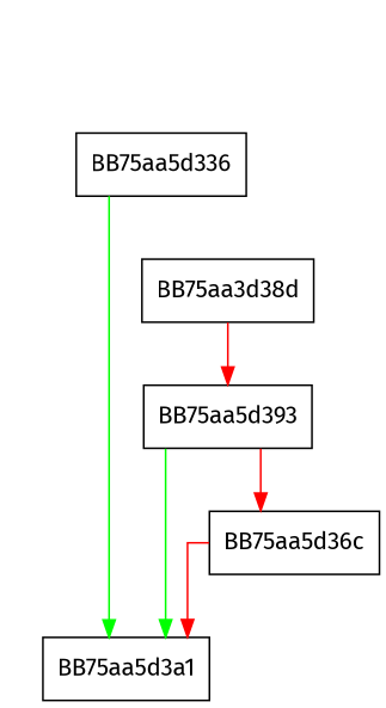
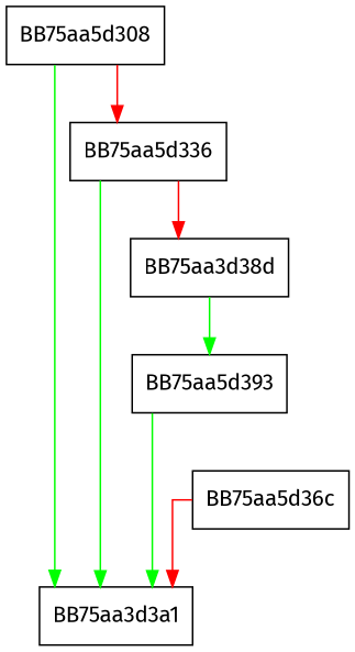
  digraph {
    fontname="Fira Sans"
    splines=ortho
    node [fontname="Fira Sans" shape=box]
    edge [color=red fontname="Fira Sans"]
-   BB75aa5d3a1
+   BB75aa5d308
+   BB75aa5d3a1 [label=BB75aa3d3a1]
    BB75aa5d336
    n4 [label=BB75aa3d38d]
    BB75aa5d393
    n6 [label=BB75aa5d36c]
+   BB75aa5d308 -> BB75aa5d3a1 [color=green]
+   BB75aa5d308 -> BB75aa5d336
    BB75aa5d336 -> BB75aa5d3a1 [color=green]
-   n4 -> BB75aa5d393
+   BB75aa5d336 -> n4
+   n4 -> BB75aa5d393 [color=green]
    BB75aa5d393 -> BB75aa5d3a1 [color=green]
-   BB75aa5d393 -> n6
    n6 -> BB75aa5d3a1
  }
